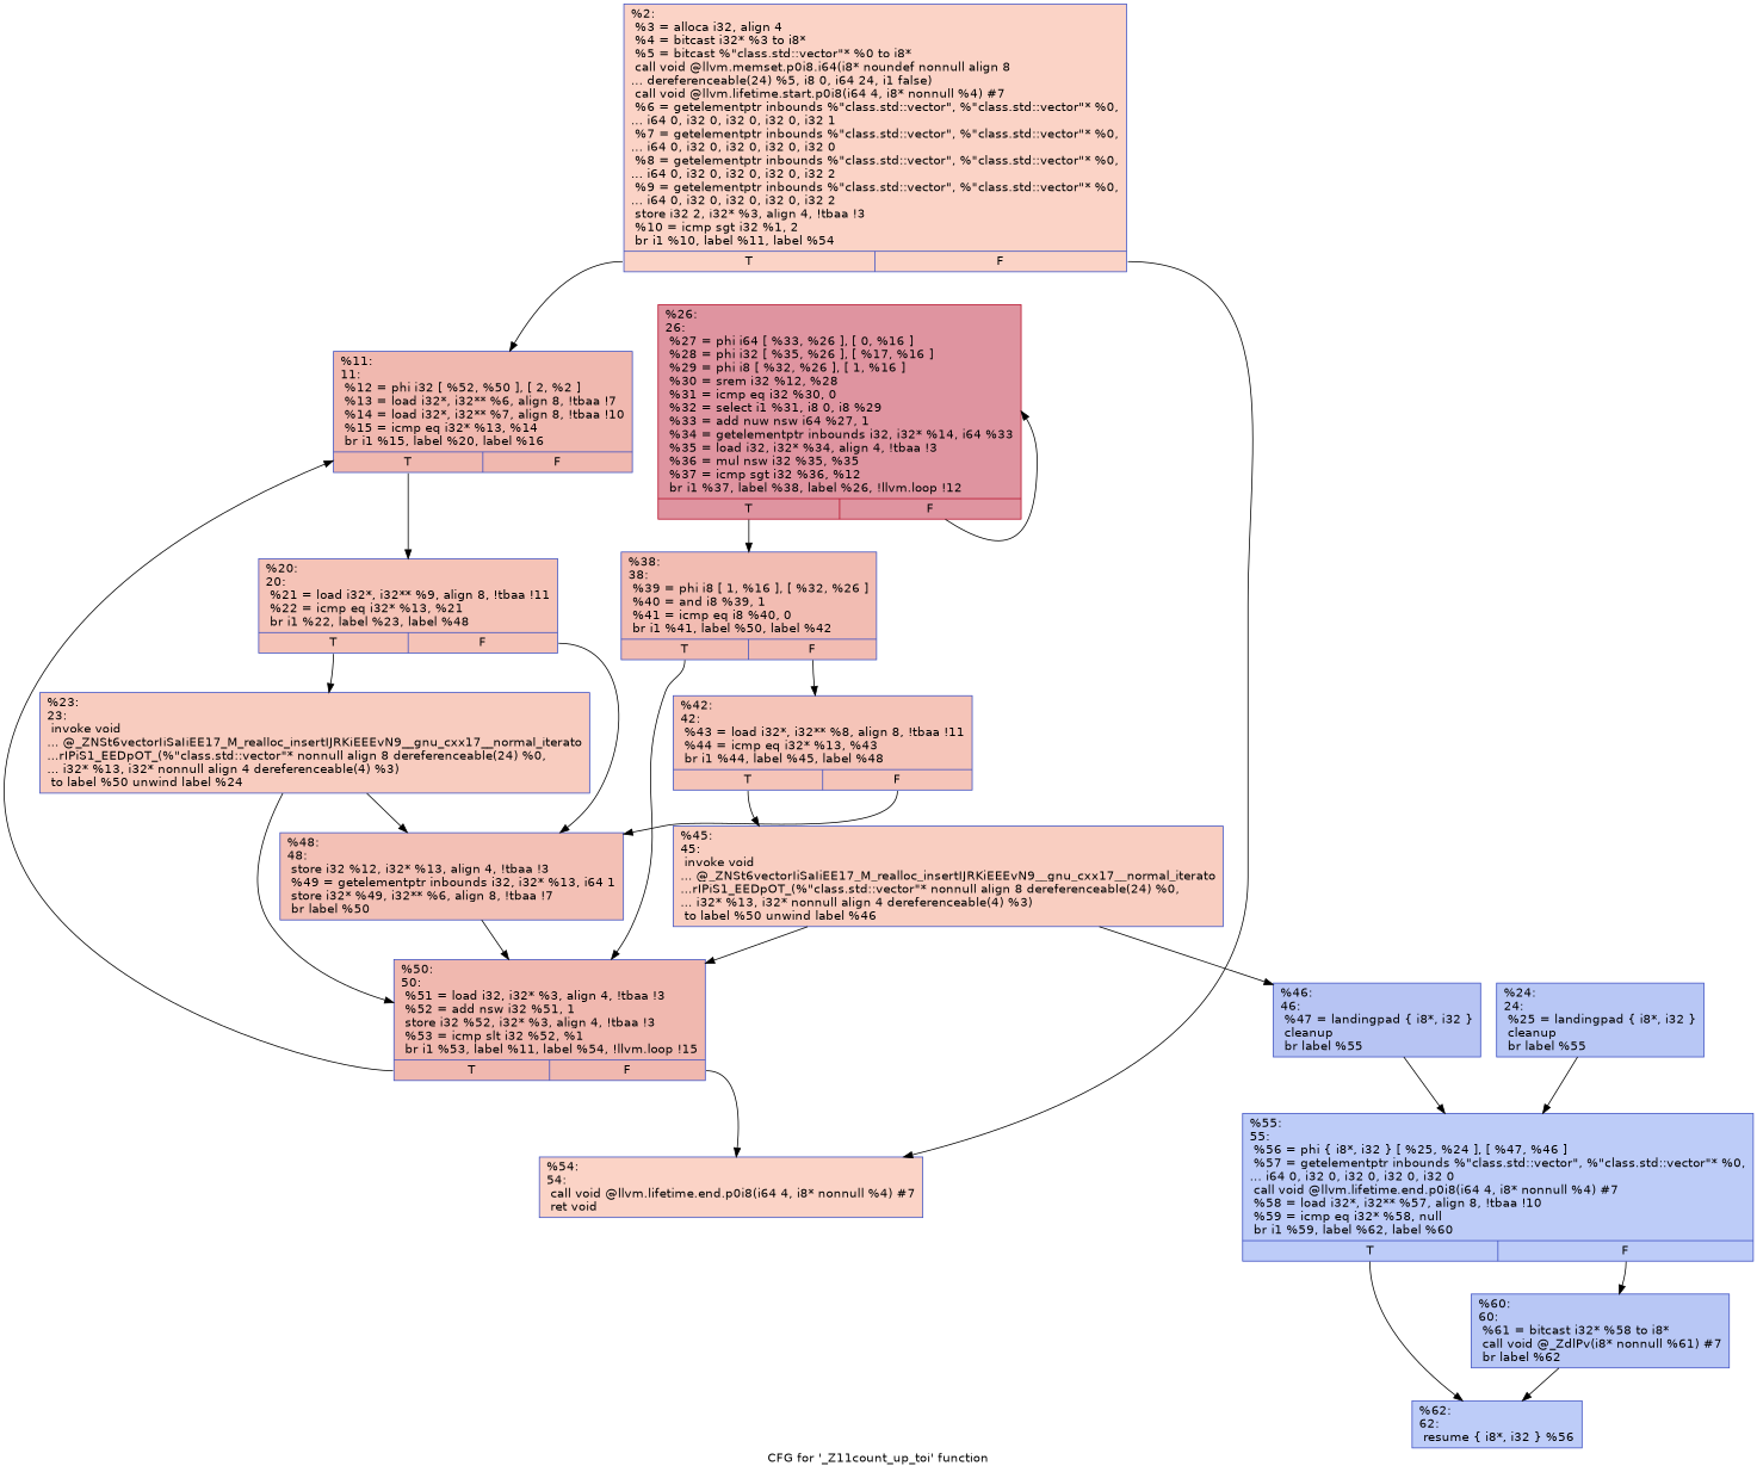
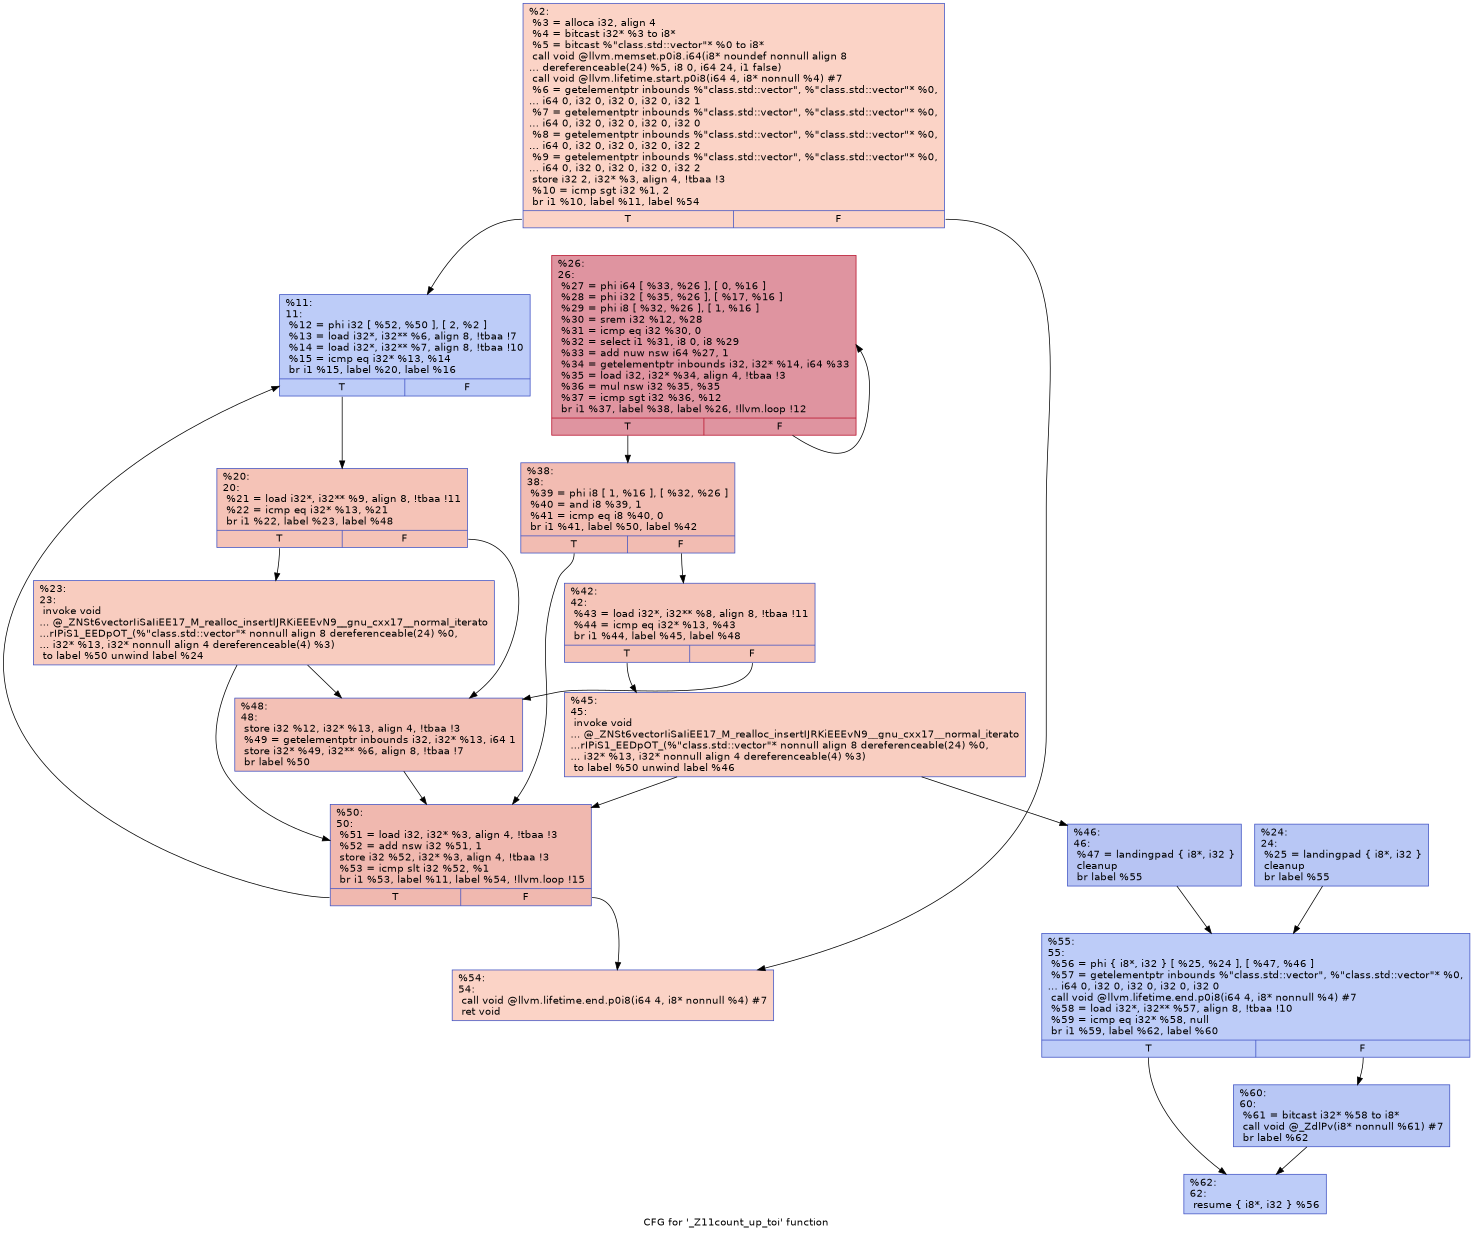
  digraph {
    fontname="DejaVu Sans"
    label="CFG for '_Z11count_up_toi' function"
    node [color="#3d50c3ff" fillcolor="#f59c7d70" fontname="DejaVu Sans" shape=record style=filled]
    edge [fontname="DejaVu Sans" tailport=s0]
    n1 [label="{%2:\l  %3 = alloca i32, align 4\l  %4 = bitcast i32* %3 to i8*\l  %5 = bitcast %\"class.std::vector\"* %0 to i8*\l  call void @llvm.memset.p0i8.i64(i8* noundef nonnull align 8\l... dereferenceable(24) %5, i8 0, i64 24, i1 false)\l  call void @llvm.lifetime.start.p0i8(i64 4, i8* nonnull %4) #7\l  %6 = getelementptr inbounds %\"class.std::vector\", %\"class.std::vector\"* %0,\l... i64 0, i32 0, i32 0, i32 0, i32 1\l  %7 = getelementptr inbounds %\"class.std::vector\", %\"class.std::vector\"* %0,\l... i64 0, i32 0, i32 0, i32 0, i32 0\l  %8 = getelementptr inbounds %\"class.std::vector\", %\"class.std::vector\"* %0,\l... i64 0, i32 0, i32 0, i32 0, i32 2\l  %9 = getelementptr inbounds %\"class.std::vector\", %\"class.std::vector\"* %0,\l... i64 0, i32 0, i32 0, i32 0, i32 2\l  store i32 2, i32* %3, align 4, !tbaa !3\l  %10 = icmp sgt i32 %1, 2\l  br i1 %10, label %11, label %54\l|{<s0>T|<s1>F}}"]
-   n2 [fillcolor="#dc5d4a70" label="{%11:\l11:                                               \l  %12 = phi i32 [ %52, %50 ], [ 2, %2 ]\l  %13 = load i32*, i32** %6, align 8, !tbaa !7\l  %14 = load i32*, i32** %7, align 8, !tbaa !10\l  %15 = icmp eq i32* %13, %14\l  br i1 %15, label %20, label %16\l|{<s0>T|<s1>F}}"]
+   n2 [fillcolor="#6a8bef70" label="{%11:\l11:                                               \l  %12 = phi i32 [ %52, %50 ], [ 2, %2 ]\l  %13 = load i32*, i32** %6, align 8, !tbaa !7\l  %14 = load i32*, i32** %7, align 8, !tbaa !10\l  %15 = icmp eq i32* %13, %14\l  br i1 %15, label %20, label %16\l|{<s0>T|<s1>F}}"]
    n3 [label="{%54:\l54:                                               \l  call void @llvm.lifetime.end.p0i8(i64 4, i8* nonnull %4) #7\l  ret void\l}"]
    n4 [fillcolor="#e8765c70" label="{%20:\l20:                                               \l  %21 = load i32*, i32** %9, align 8, !tbaa !11\l  %22 = icmp eq i32* %13, %21\l  br i1 %22, label %23, label %48\l|{<s0>T|<s1>F}}"]
    n5 [fillcolor="#f08b6e70" label="{%23:\l23:                                               \l  invoke void\l... @_ZNSt6vectorIiSaIiEE17_M_realloc_insertIJRKiEEEvN9__gnu_cxx17__normal_iterato\l...rIPiS1_EEDpOT_(%\"class.std::vector\"* nonnull align 8 dereferenceable(24) %0,\l... i32* %13, i32* nonnull align 4 dereferenceable(4) %3)\l          to label %50 unwind label %24\l}"]
    n6 [fillcolor="#e5705870" label="{%48:\l48:                                               \l  store i32 %12, i32* %13, align 4, !tbaa !3\l  %49 = getelementptr inbounds i32, i32* %13, i64 1\l  store i32* %49, i32** %6, align 8, !tbaa !7\l  br label %50\l}"]
    n7 [fillcolor="#dc5d4a70" label="{%50:\l50:                                               \l  %51 = load i32, i32* %3, align 4, !tbaa !3\l  %52 = add nsw i32 %51, 1\l  store i32 %52, i32* %3, align 4, !tbaa !3\l  %53 = icmp slt i32 %52, %1\l  br i1 %53, label %11, label %54, !llvm.loop !15\l|{<s0>T|<s1>F}}"]
    n8 [fillcolor="#e1675170" label="{%38:\l38:                                               \l  %39 = phi i8 [ 1, %16 ], [ %32, %26 ]\l  %40 = and i8 %39, 1\l  %41 = icmp eq i8 %40, 0\l  br i1 %41, label %50, label %42\l|{<s0>T|<s1>F}}"]
    n9 [fillcolor="#e97a5f70" label="{%42:\l42:                                               \l  %43 = load i32*, i32** %8, align 8, !tbaa !11\l  %44 = icmp eq i32* %13, %43\l  br i1 %44, label %45, label %48\l|{<s0>T|<s1>F}}"]
    n10 [color="#b70d28ff" fillcolor="#b70d2870" label="{%26:\l26:                                               \l  %27 = phi i64 [ %33, %26 ], [ 0, %16 ]\l  %28 = phi i32 [ %35, %26 ], [ %17, %16 ]\l  %29 = phi i8 [ %32, %26 ], [ 1, %16 ]\l  %30 = srem i32 %12, %28\l  %31 = icmp eq i32 %30, 0\l  %32 = select i1 %31, i8 0, i8 %29\l  %33 = add nuw nsw i64 %27, 1\l  %34 = getelementptr inbounds i32, i32* %14, i64 %33\l  %35 = load i32, i32* %34, align 4, !tbaa !3\l  %36 = mul nsw i32 %35, %35\l  %37 = icmp sgt i32 %36, %12\l  br i1 %37, label %38, label %26, !llvm.loop !12\l|{<s0>T|<s1>F}}"]
    n11 [fillcolor="#f2907270" label="{%45:\l45:                                               \l  invoke void\l... @_ZNSt6vectorIiSaIiEE17_M_realloc_insertIJRKiEEEvN9__gnu_cxx17__normal_iterato\l...rIPiS1_EEDpOT_(%\"class.std::vector\"* nonnull align 8 dereferenceable(24) %0,\l... i32* %13, i32* nonnull align 4 dereferenceable(4) %3)\l          to label %50 unwind label %46\l}"]
    n12 [fillcolor="#5f7fe870" label="{%24:\l24:                                               \l  %25 = landingpad \{ i8*, i32 \}\l          cleanup\l  br label %55\l}"]
    n13 [fillcolor="#6a8bef70" label="{%55:\l55:                                               \l  %56 = phi \{ i8*, i32 \} [ %25, %24 ], [ %47, %46 ]\l  %57 = getelementptr inbounds %\"class.std::vector\", %\"class.std::vector\"* %0,\l... i64 0, i32 0, i32 0, i32 0, i32 0\l  call void @llvm.lifetime.end.p0i8(i64 4, i8* nonnull %4) #7\l  %58 = load i32*, i32** %57, align 8, !tbaa !10\l  %59 = icmp eq i32* %58, null\l  br i1 %59, label %62, label %60\l|{<s0>T|<s1>F}}"]
    n14 [fillcolor="#6a8bef70" label="{%62:\l62:                                               \l  resume \{ i8*, i32 \} %56\l}"]
    n15 [fillcolor="#5f7fe870" label="{%60:\l60:                                               \l  %61 = bitcast i32* %58 to i8*\l  call void @_ZdlPv(i8* nonnull %61) #7\l  br label %62\l}"]
    n16 [fillcolor="#5b7ae570" label="{%46:\l46:                                               \l  %47 = landingpad \{ i8*, i32 \}\l          cleanup\l  br label %55\l}"]
    n1 -> n2
    n1 -> n3 [tailport=s1]
    n2 -> n4
    n4 -> n5
    n4 -> n6 [tailport=s1]
    n5 -> n6
    n5 -> n7
    n6 -> n7
    n7 -> n2
    n7 -> n3 [tailport=s1]
    n8 -> n7
    n8 -> n9 [tailport=s1]
    n9 -> n6 [tailport=s1]
    n9 -> n11
    n10 -> n8
    n10 -> n10 [tailport=s1]
    n11 -> n7
    n11 -> n16
    n12 -> n13
    n13 -> n14
    n13 -> n15 [tailport=s1]
    n15 -> n14
    n16 -> n13
  }
